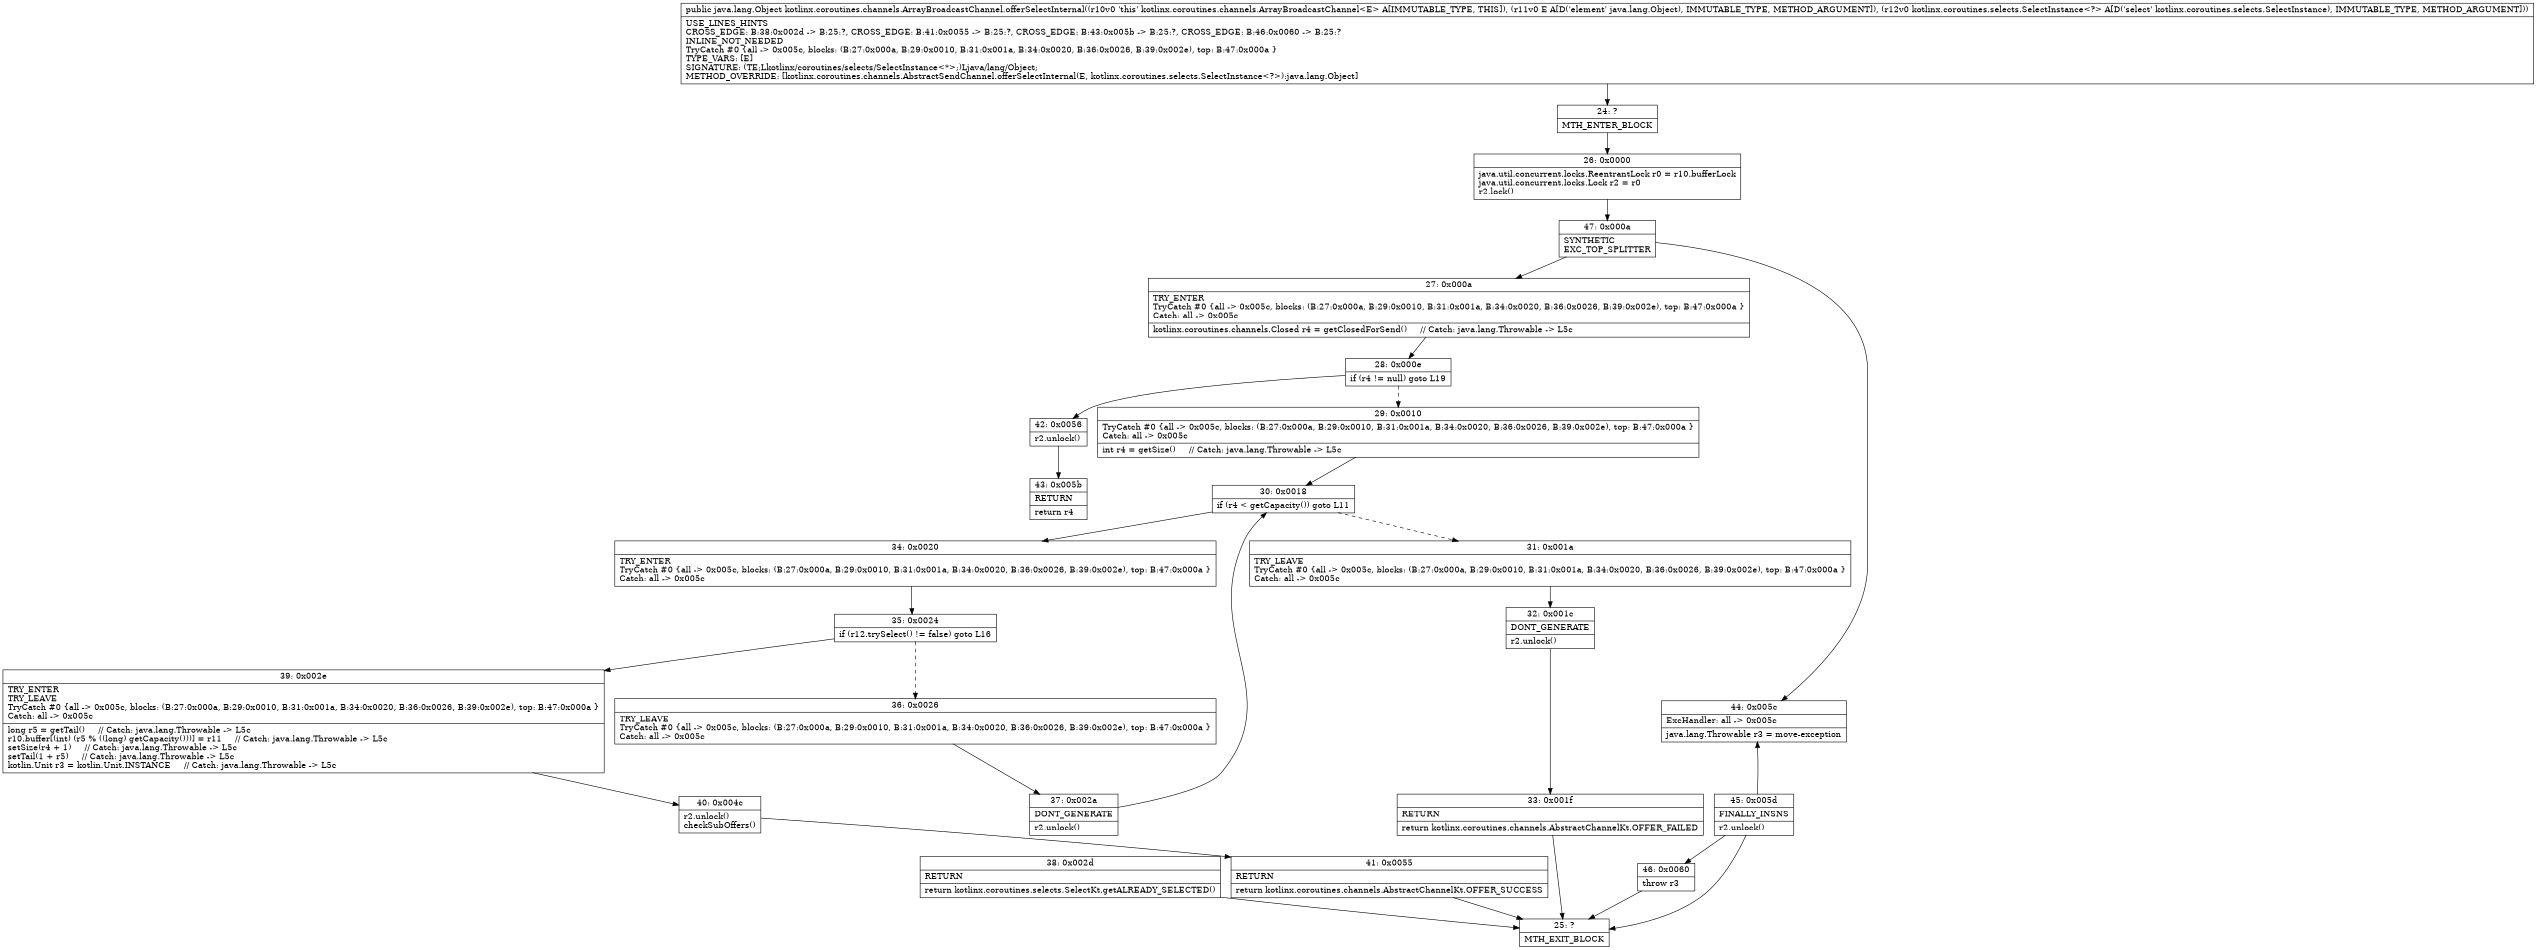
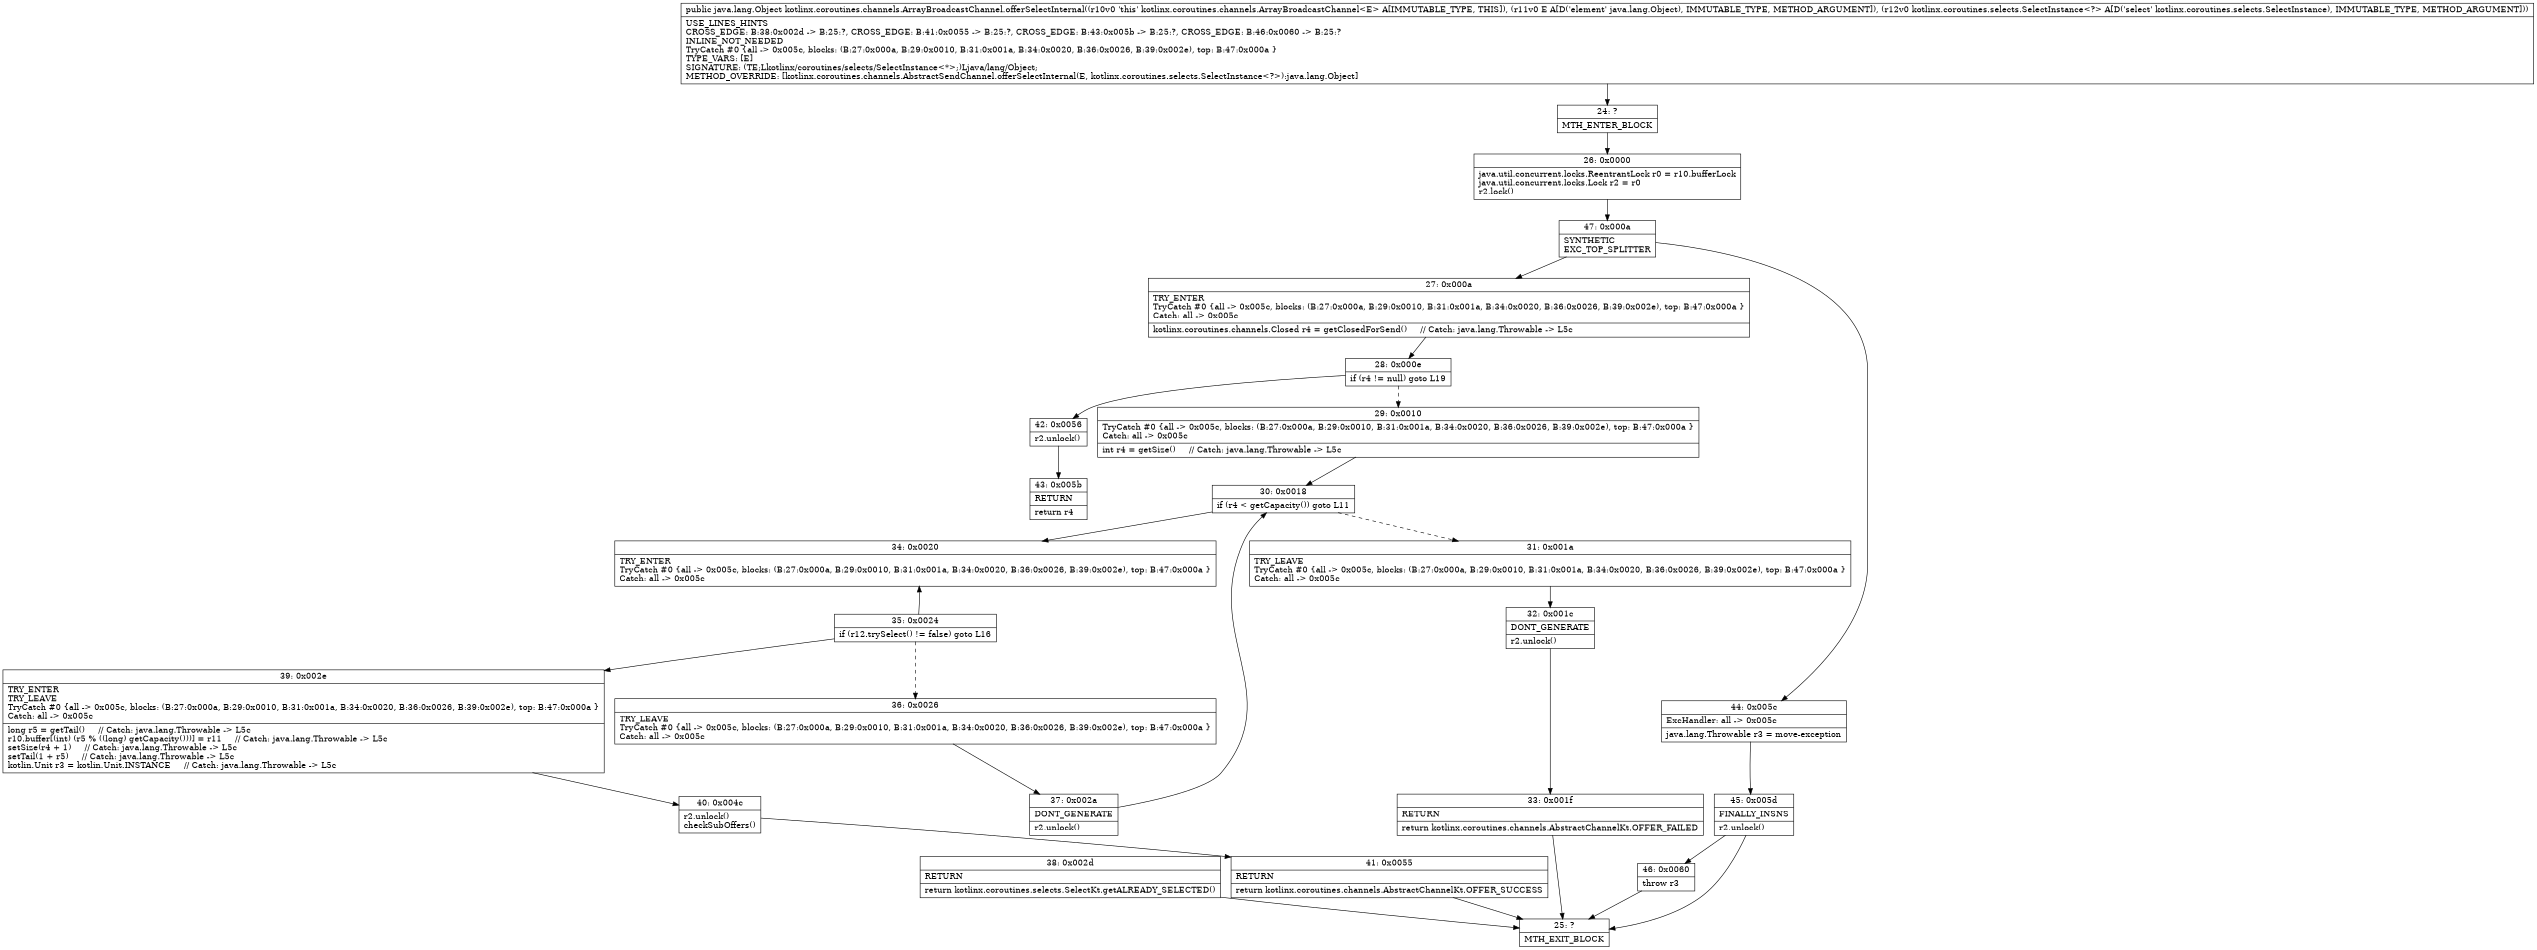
  digraph {
    node [shape=record]
    n1 [label="{24\:\ ?|MTH_ENTER_BLOCK\l}"]
    n2 [label="{26\:\ 0x0000|java.util.concurrent.locks.ReentrantLock r0 = r10.bufferLock\ljava.util.concurrent.locks.Lock r2 = r0\lr2.lock()\l}"]
    n3 [label="{47\:\ 0x000a|SYNTHETIC\lEXC_TOP_SPLITTER\l}"]
    n4 [label="{27\:\ 0x000a|TRY_ENTER\lTryCatch #0 \{all \-\> 0x005c, blocks: (B:27:0x000a, B:29:0x0010, B:31:0x001a, B:34:0x0020, B:36:0x0026, B:39:0x002e), top: B:47:0x000a \}\lCatch: all \-\> 0x005c\l|kotlinx.coroutines.channels.Closed r4 = getClosedForSend()     \/\/ Catch: java.lang.Throwable \-\> L5c\l}"]
    n5 [label="{44\:\ 0x005c|ExcHandler: all \-\> 0x005c\l|java.lang.Throwable r3 = move\-exception\l}"]
    n6 [label="{28\:\ 0x000e|if (r4 != null) goto L19\l}"]
    n7 [label="{45\:\ 0x005d|FINALLY_INSNS\l|r2.unlock()\l}"]
    n8 [label="{29\:\ 0x0010|TryCatch #0 \{all \-\> 0x005c, blocks: (B:27:0x000a, B:29:0x0010, B:31:0x001a, B:34:0x0020, B:36:0x0026, B:39:0x002e), top: B:47:0x000a \}\lCatch: all \-\> 0x005c\l|int r4 = getSize()     \/\/ Catch: java.lang.Throwable \-\> L5c\l}"]
    n9 [label="{42\:\ 0x0056|r2.unlock()\l}"]
    n10 [label="{30\:\ 0x0018|if (r4 \< getCapacity()) goto L11\l}"]
    n11 [label="{43\:\ 0x005b|RETURN\l|return r4\l}"]
    n12 [label="{31\:\ 0x001a|TRY_LEAVE\lTryCatch #0 \{all \-\> 0x005c, blocks: (B:27:0x000a, B:29:0x0010, B:31:0x001a, B:34:0x0020, B:36:0x0026, B:39:0x002e), top: B:47:0x000a \}\lCatch: all \-\> 0x005c\l}"]
    n13 [label="{34\:\ 0x0020|TRY_ENTER\lTryCatch #0 \{all \-\> 0x005c, blocks: (B:27:0x000a, B:29:0x0010, B:31:0x001a, B:34:0x0020, B:36:0x0026, B:39:0x002e), top: B:47:0x000a \}\lCatch: all \-\> 0x005c\l}"]
    n14 [label="{32\:\ 0x001c|DONT_GENERATE\l|r2.unlock()\l}"]
    n15 [label="{35\:\ 0x0024|if (r12.trySelect() != false) goto L16\l}"]
    n16 [label="{33\:\ 0x001f|RETURN\l|return kotlinx.coroutines.channels.AbstractChannelKt.OFFER_FAILED\l}"]
    n17 [label="{25\:\ ?|MTH_EXIT_BLOCK\l}"]
    n18 [label="{36\:\ 0x0026|TRY_LEAVE\lTryCatch #0 \{all \-\> 0x005c, blocks: (B:27:0x000a, B:29:0x0010, B:31:0x001a, B:34:0x0020, B:36:0x0026, B:39:0x002e), top: B:47:0x000a \}\lCatch: all \-\> 0x005c\l}"]
    n19 [label="{39\:\ 0x002e|TRY_ENTER\lTRY_LEAVE\lTryCatch #0 \{all \-\> 0x005c, blocks: (B:27:0x000a, B:29:0x0010, B:31:0x001a, B:34:0x0020, B:36:0x0026, B:39:0x002e), top: B:47:0x000a \}\lCatch: all \-\> 0x005c\l|long r5 = getTail()     \/\/ Catch: java.lang.Throwable \-\> L5c\lr10.buffer[(int) (r5 % ((long) getCapacity()))] = r11     \/\/ Catch: java.lang.Throwable \-\> L5c\lsetSize(r4 + 1)     \/\/ Catch: java.lang.Throwable \-\> L5c\lsetTail(1 + r5)     \/\/ Catch: java.lang.Throwable \-\> L5c\lkotlin.Unit r3 = kotlin.Unit.INSTANCE     \/\/ Catch: java.lang.Throwable \-\> L5c\l}"]
    n20 [label="{37\:\ 0x002a|DONT_GENERATE\l|r2.unlock()\l}"]
    n21 [label="{40\:\ 0x004c|r2.unlock()\lcheckSubOffers()\l}"]
    n22 [label="{38\:\ 0x002d|RETURN\l|return kotlinx.coroutines.selects.SelectKt.getALREADY_SELECTED()\l}"]
    n23 [label="{41\:\ 0x0055|RETURN\l|return kotlinx.coroutines.channels.AbstractChannelKt.OFFER_SUCCESS\l}"]
    n24 [label="{46\:\ 0x0060|throw r3\l}"]
    n25 [label="{public java.lang.Object kotlinx.coroutines.channels.ArrayBroadcastChannel.offerSelectInternal((r10v0 'this' kotlinx.coroutines.channels.ArrayBroadcastChannel\<E\> A[IMMUTABLE_TYPE, THIS]), (r11v0 E A[D('element' java.lang.Object), IMMUTABLE_TYPE, METHOD_ARGUMENT]), (r12v0 kotlinx.coroutines.selects.SelectInstance\<?\> A[D('select' kotlinx.coroutines.selects.SelectInstance), IMMUTABLE_TYPE, METHOD_ARGUMENT]))  | USE_LINES_HINTS\lCROSS_EDGE: B:38:0x002d \-\> B:25:?, CROSS_EDGE: B:41:0x0055 \-\> B:25:?, CROSS_EDGE: B:43:0x005b \-\> B:25:?, CROSS_EDGE: B:46:0x0060 \-\> B:25:?\lINLINE_NOT_NEEDED\lTryCatch #0 \{all \-\> 0x005c, blocks: (B:27:0x000a, B:29:0x0010, B:31:0x001a, B:34:0x0020, B:36:0x0026, B:39:0x002e), top: B:47:0x000a \}\lTYPE_VARS: [E]\lSIGNATURE: (TE;Lkotlinx\/coroutines\/selects\/SelectInstance\<*\>;)Ljava\/lang\/Object;\lMETHOD_OVERRIDE: [kotlinx.coroutines.channels.AbstractSendChannel.offerSelectInternal(E, kotlinx.coroutines.selects.SelectInstance\<?\>):java.lang.Object]\l}"]
    n1 -> n2
    n2 -> n3
    n3 -> n4
    n3 -> n5
    n4 -> n6
-   n7 -> n5
+   n5 -> n7
    n6 -> n8 [style=dashed]
    n6 -> n9
    n7 -> n17
    n7 -> n24
    n8 -> n10
    n9 -> n11
    n10 -> n12 [style=dashed]
    n10 -> n13
    n12 -> n14
-   n13 -> n15
+   n15 -> n13
    n14 -> n16
    n15 -> n18 [style=dashed]
    n15 -> n19
    n16 -> n17
    n18 -> n20
    n19 -> n21
    n20 -> n10
    n21 -> n23
    n22 -> n17
    n23 -> n17
    n24 -> n17
    n25 -> n1
  }
